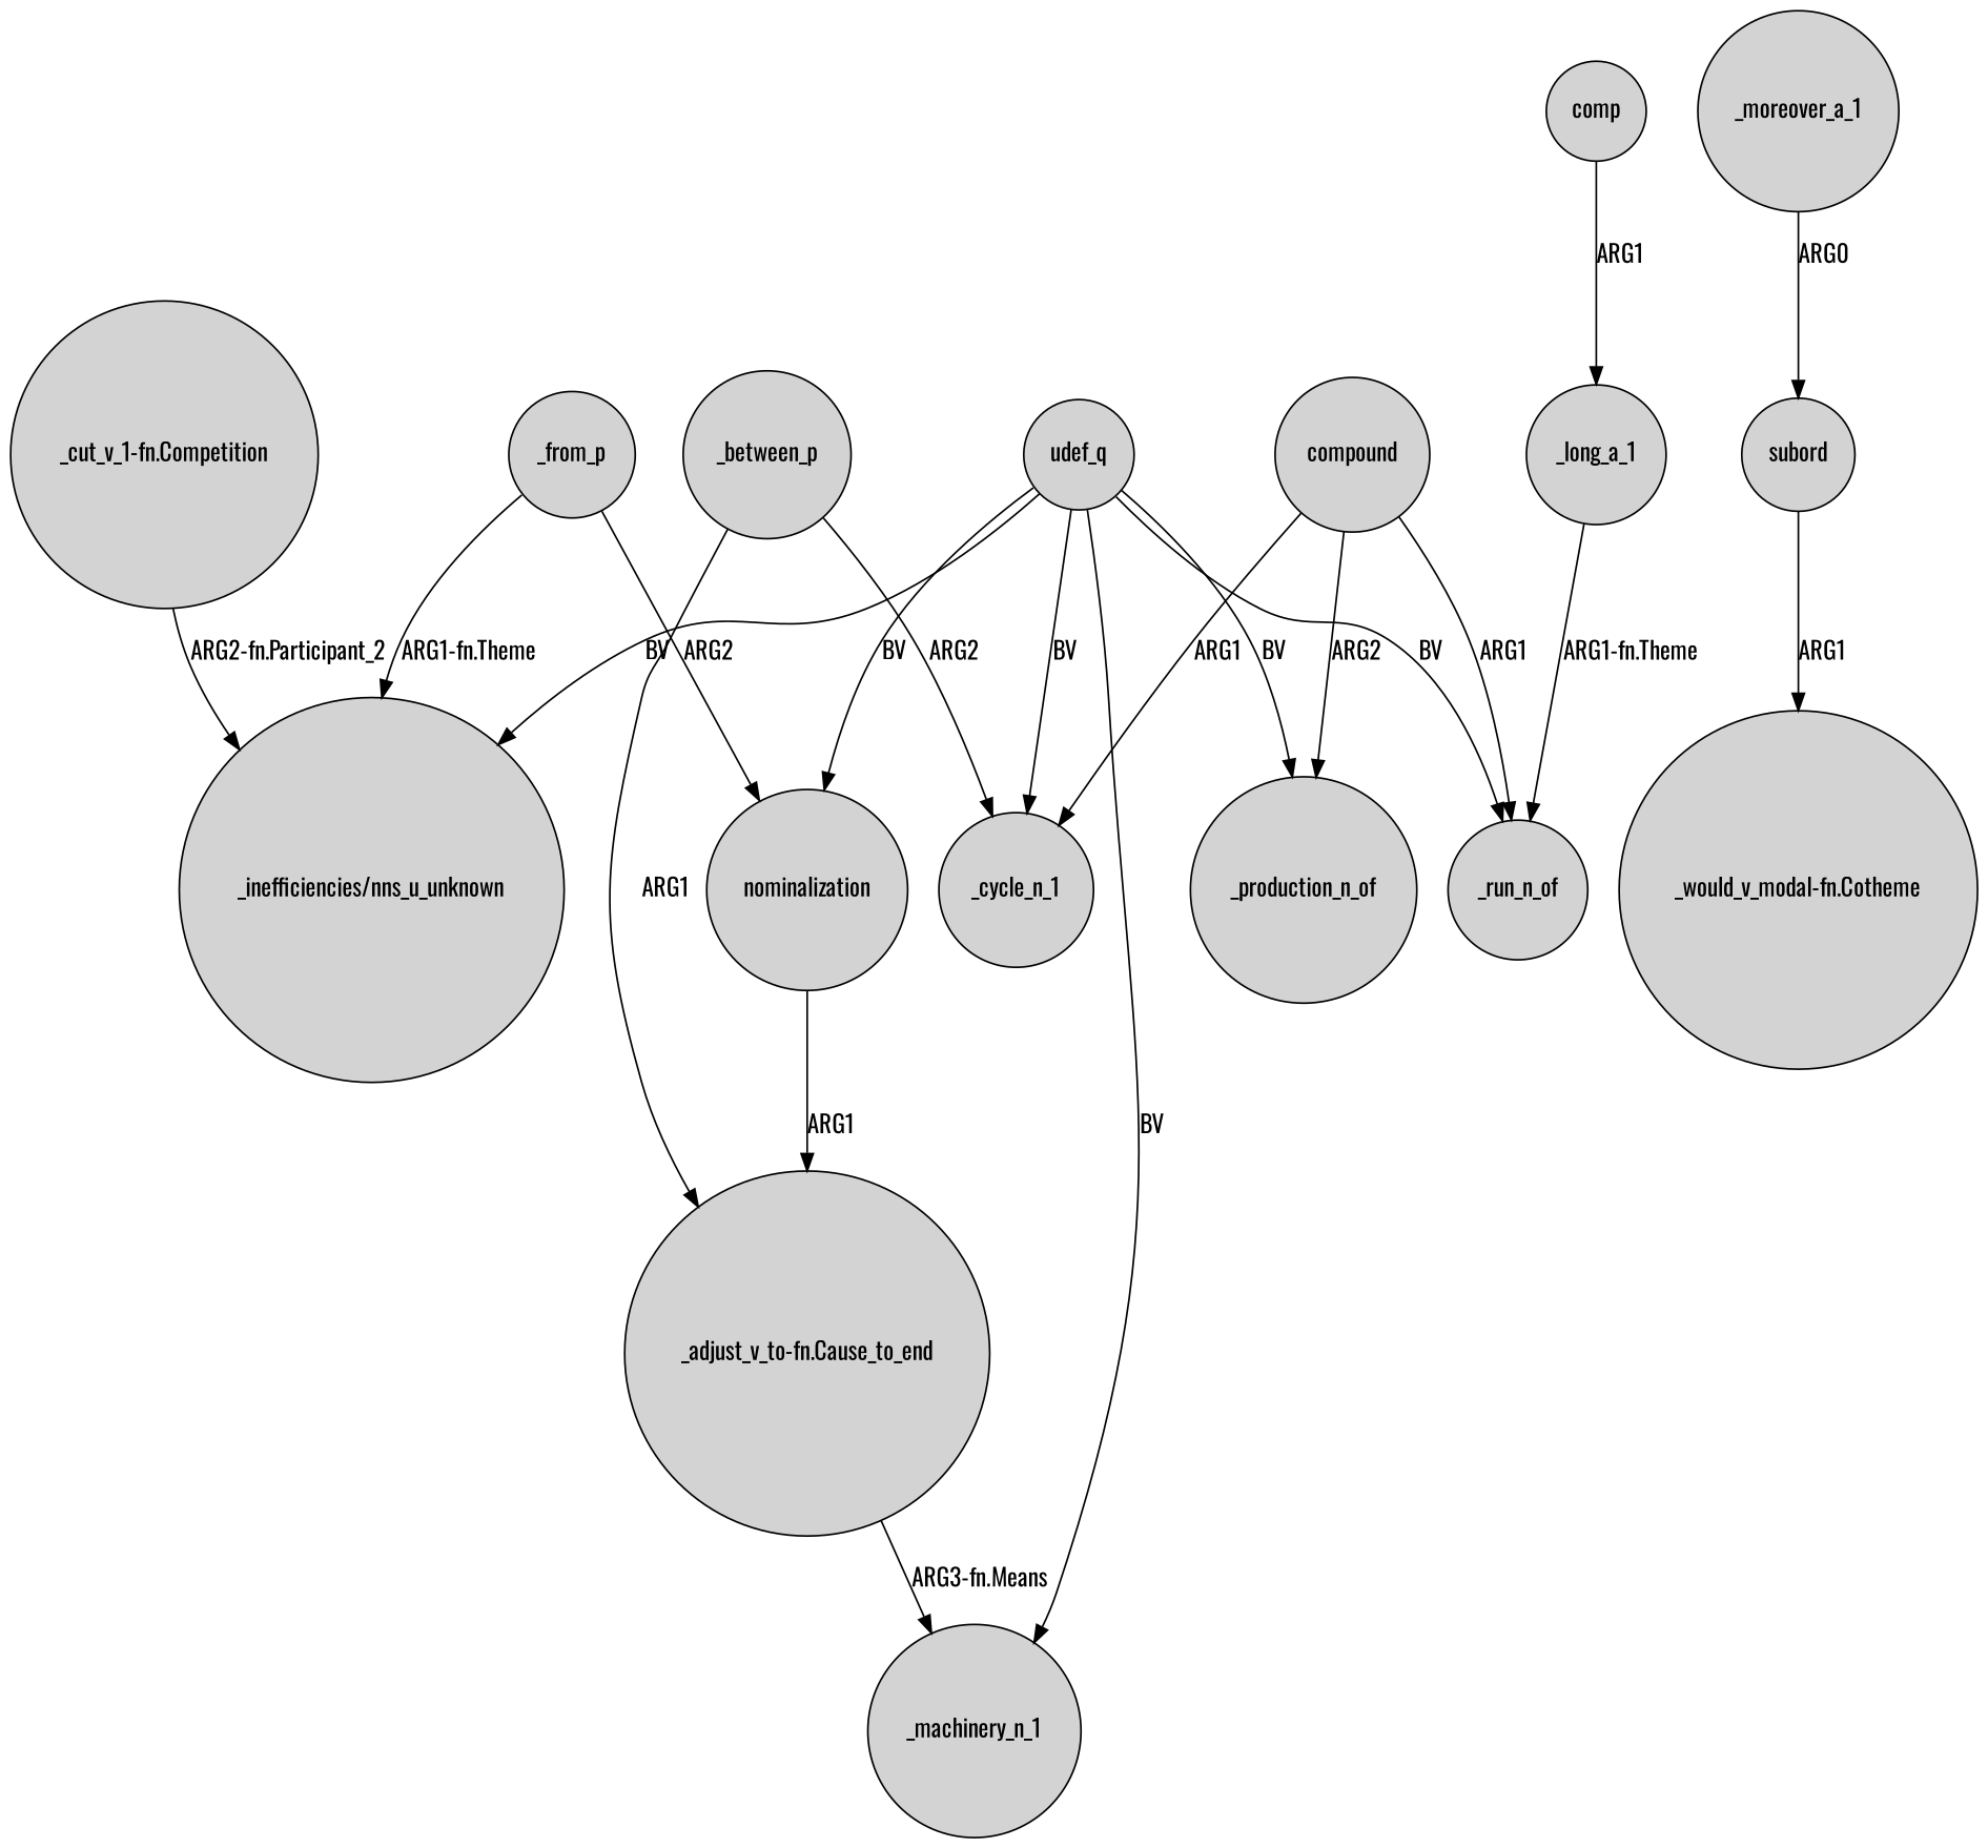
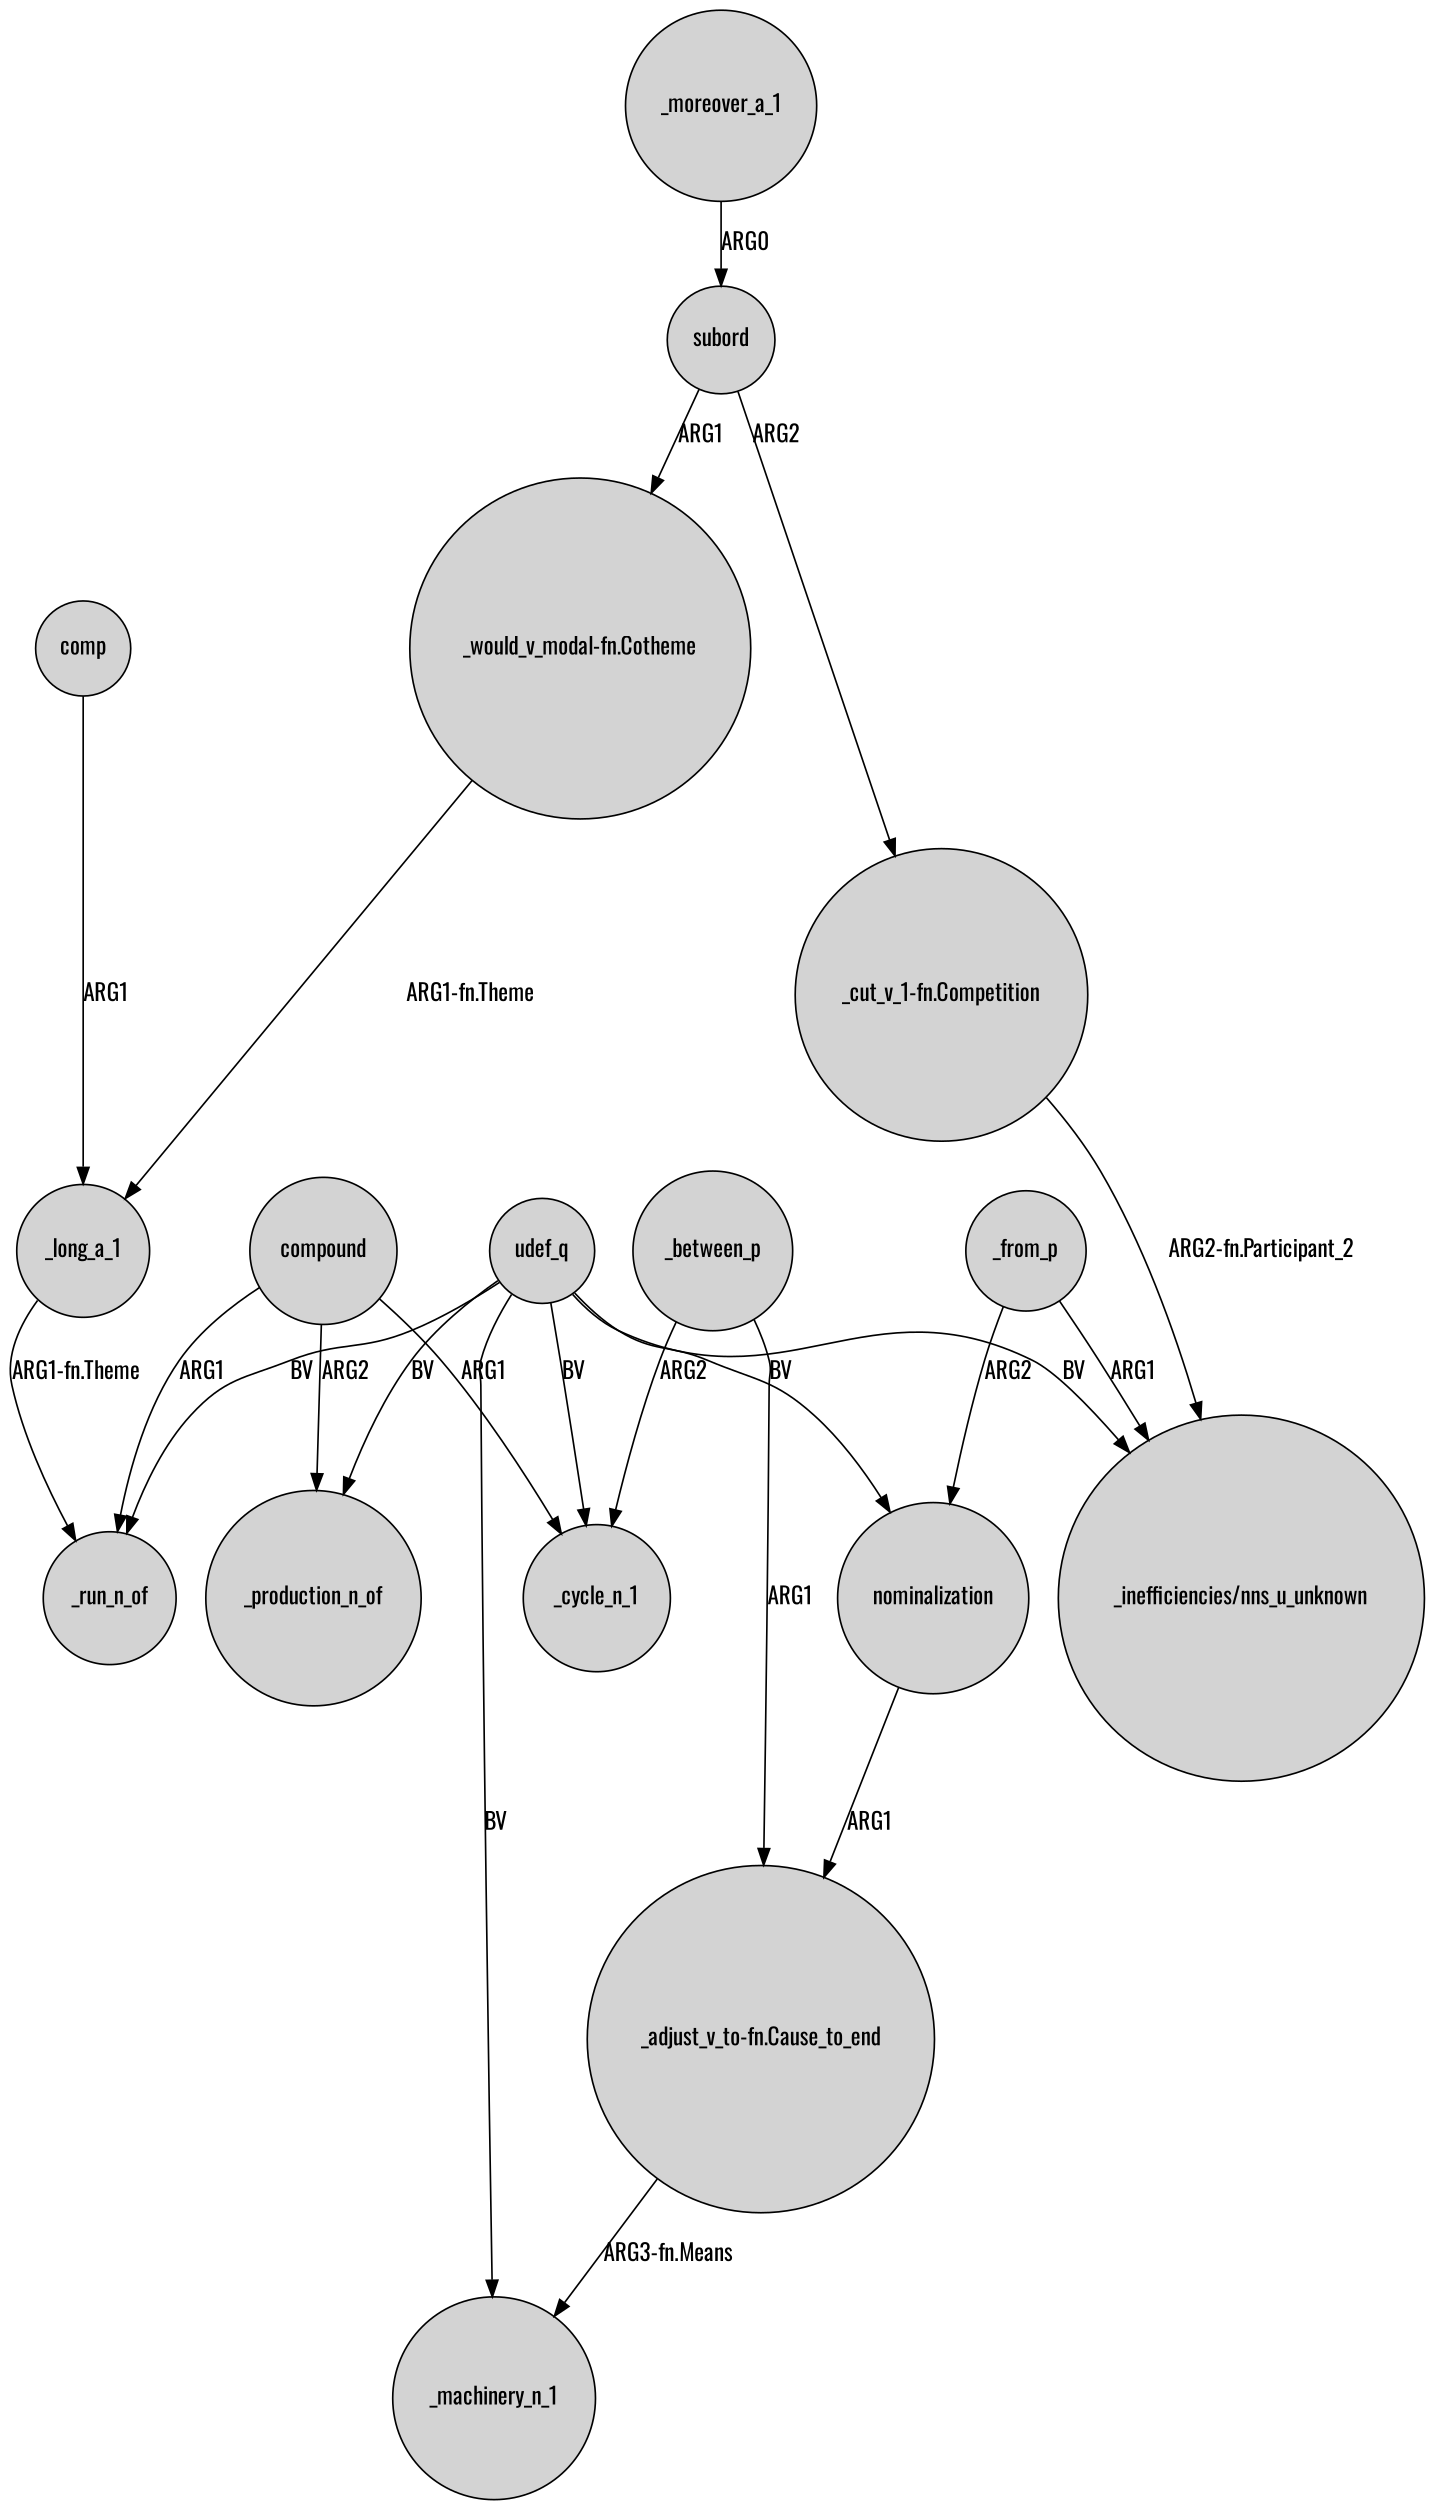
  digraph {
    fontname=Oswald
    node [fontname=Oswald shape=circle style=filled]
    edge [fontname=Oswald]
    udef_q
    "_inefficiencies/nns_u_unknown"
    _run_n_of
    _machinery_n_1
    nominalization
    _production_n_of
    _cycle_n_1
    "_adjust_v_to-fn.Cause_to_end"
    _long_a_1
    subord
    "_cut_v_1-fn.Competition"
    "_would_v_modal-fn.Cotheme"
    compound
    _from_p
    comp
    _between_p
    _moreover_a_1
    udef_q -> "_inefficiencies/nns_u_unknown" [label=BV]
    udef_q -> _run_n_of [label=BV]
    udef_q -> _machinery_n_1 [label=BV]
    udef_q -> nominalization [label=BV]
    udef_q -> _production_n_of [label=BV]
    udef_q -> _cycle_n_1 [label=BV]
    nominalization -> "_adjust_v_to-fn.Cause_to_end" [label=ARG1]
    "_adjust_v_to-fn.Cause_to_end" -> _machinery_n_1 [label="ARG3-fn.Means"]
    _long_a_1 -> _run_n_of [label="ARG1-fn.Theme"]
+   subord -> "_cut_v_1-fn.Competition" [label=ARG2]
    subord -> "_would_v_modal-fn.Cotheme" [label=ARG1]
    "_cut_v_1-fn.Competition" -> "_inefficiencies/nns_u_unknown" [label="ARG2-fn.Participant_2"]
+   "_would_v_modal-fn.Cotheme" -> _long_a_1 [label="ARG1-fn.Theme"]
    compound -> _run_n_of [label=ARG1]
    compound -> _production_n_of [label=ARG2]
    compound -> _cycle_n_1 [label=ARG1]
-   _from_p -> "_inefficiencies/nns_u_unknown" [label="ARG1-fn.Theme"]
+   _from_p -> "_inefficiencies/nns_u_unknown" [label=ARG1]
    _from_p -> nominalization [label=ARG2]
    comp -> _long_a_1 [label=ARG1]
    _between_p -> _cycle_n_1 [label=ARG2]
    _between_p -> "_adjust_v_to-fn.Cause_to_end" [label=ARG1]
    _moreover_a_1 -> subord [label=ARG0]
  }
